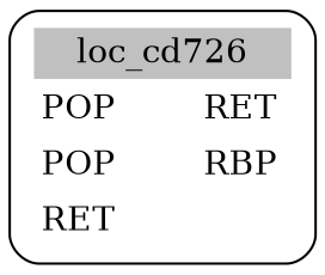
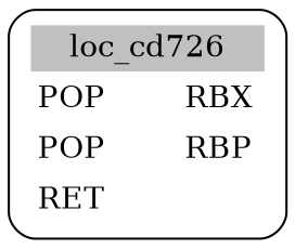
  digraph {
    fontname="DejaVu Serif"
-   n1 [fontname="DejaVu Serif" label=<<table border="0" cellborder="0" cellpadding="3"><tr><td align="center" colspan="2" bgcolor="grey">loc_cd726</td></tr><tr><td align="left">POP        RET</td></tr><tr><td align="left">POP        RBP</td></tr><tr><td align="left">RET        </td></tr></table>> shape=Mrecord]
+   n1 [fontname="DejaVu Serif" label=<<table border="0" cellborder="0" cellpadding="3"><tr><td align="center" colspan="2" bgcolor="grey">loc_cd726</td></tr><tr><td align="left">POP        RBX</td></tr><tr><td align="left">POP        RBP</td></tr><tr><td align="left">RET        </td></tr></table>> shape=Mrecord]
  }
